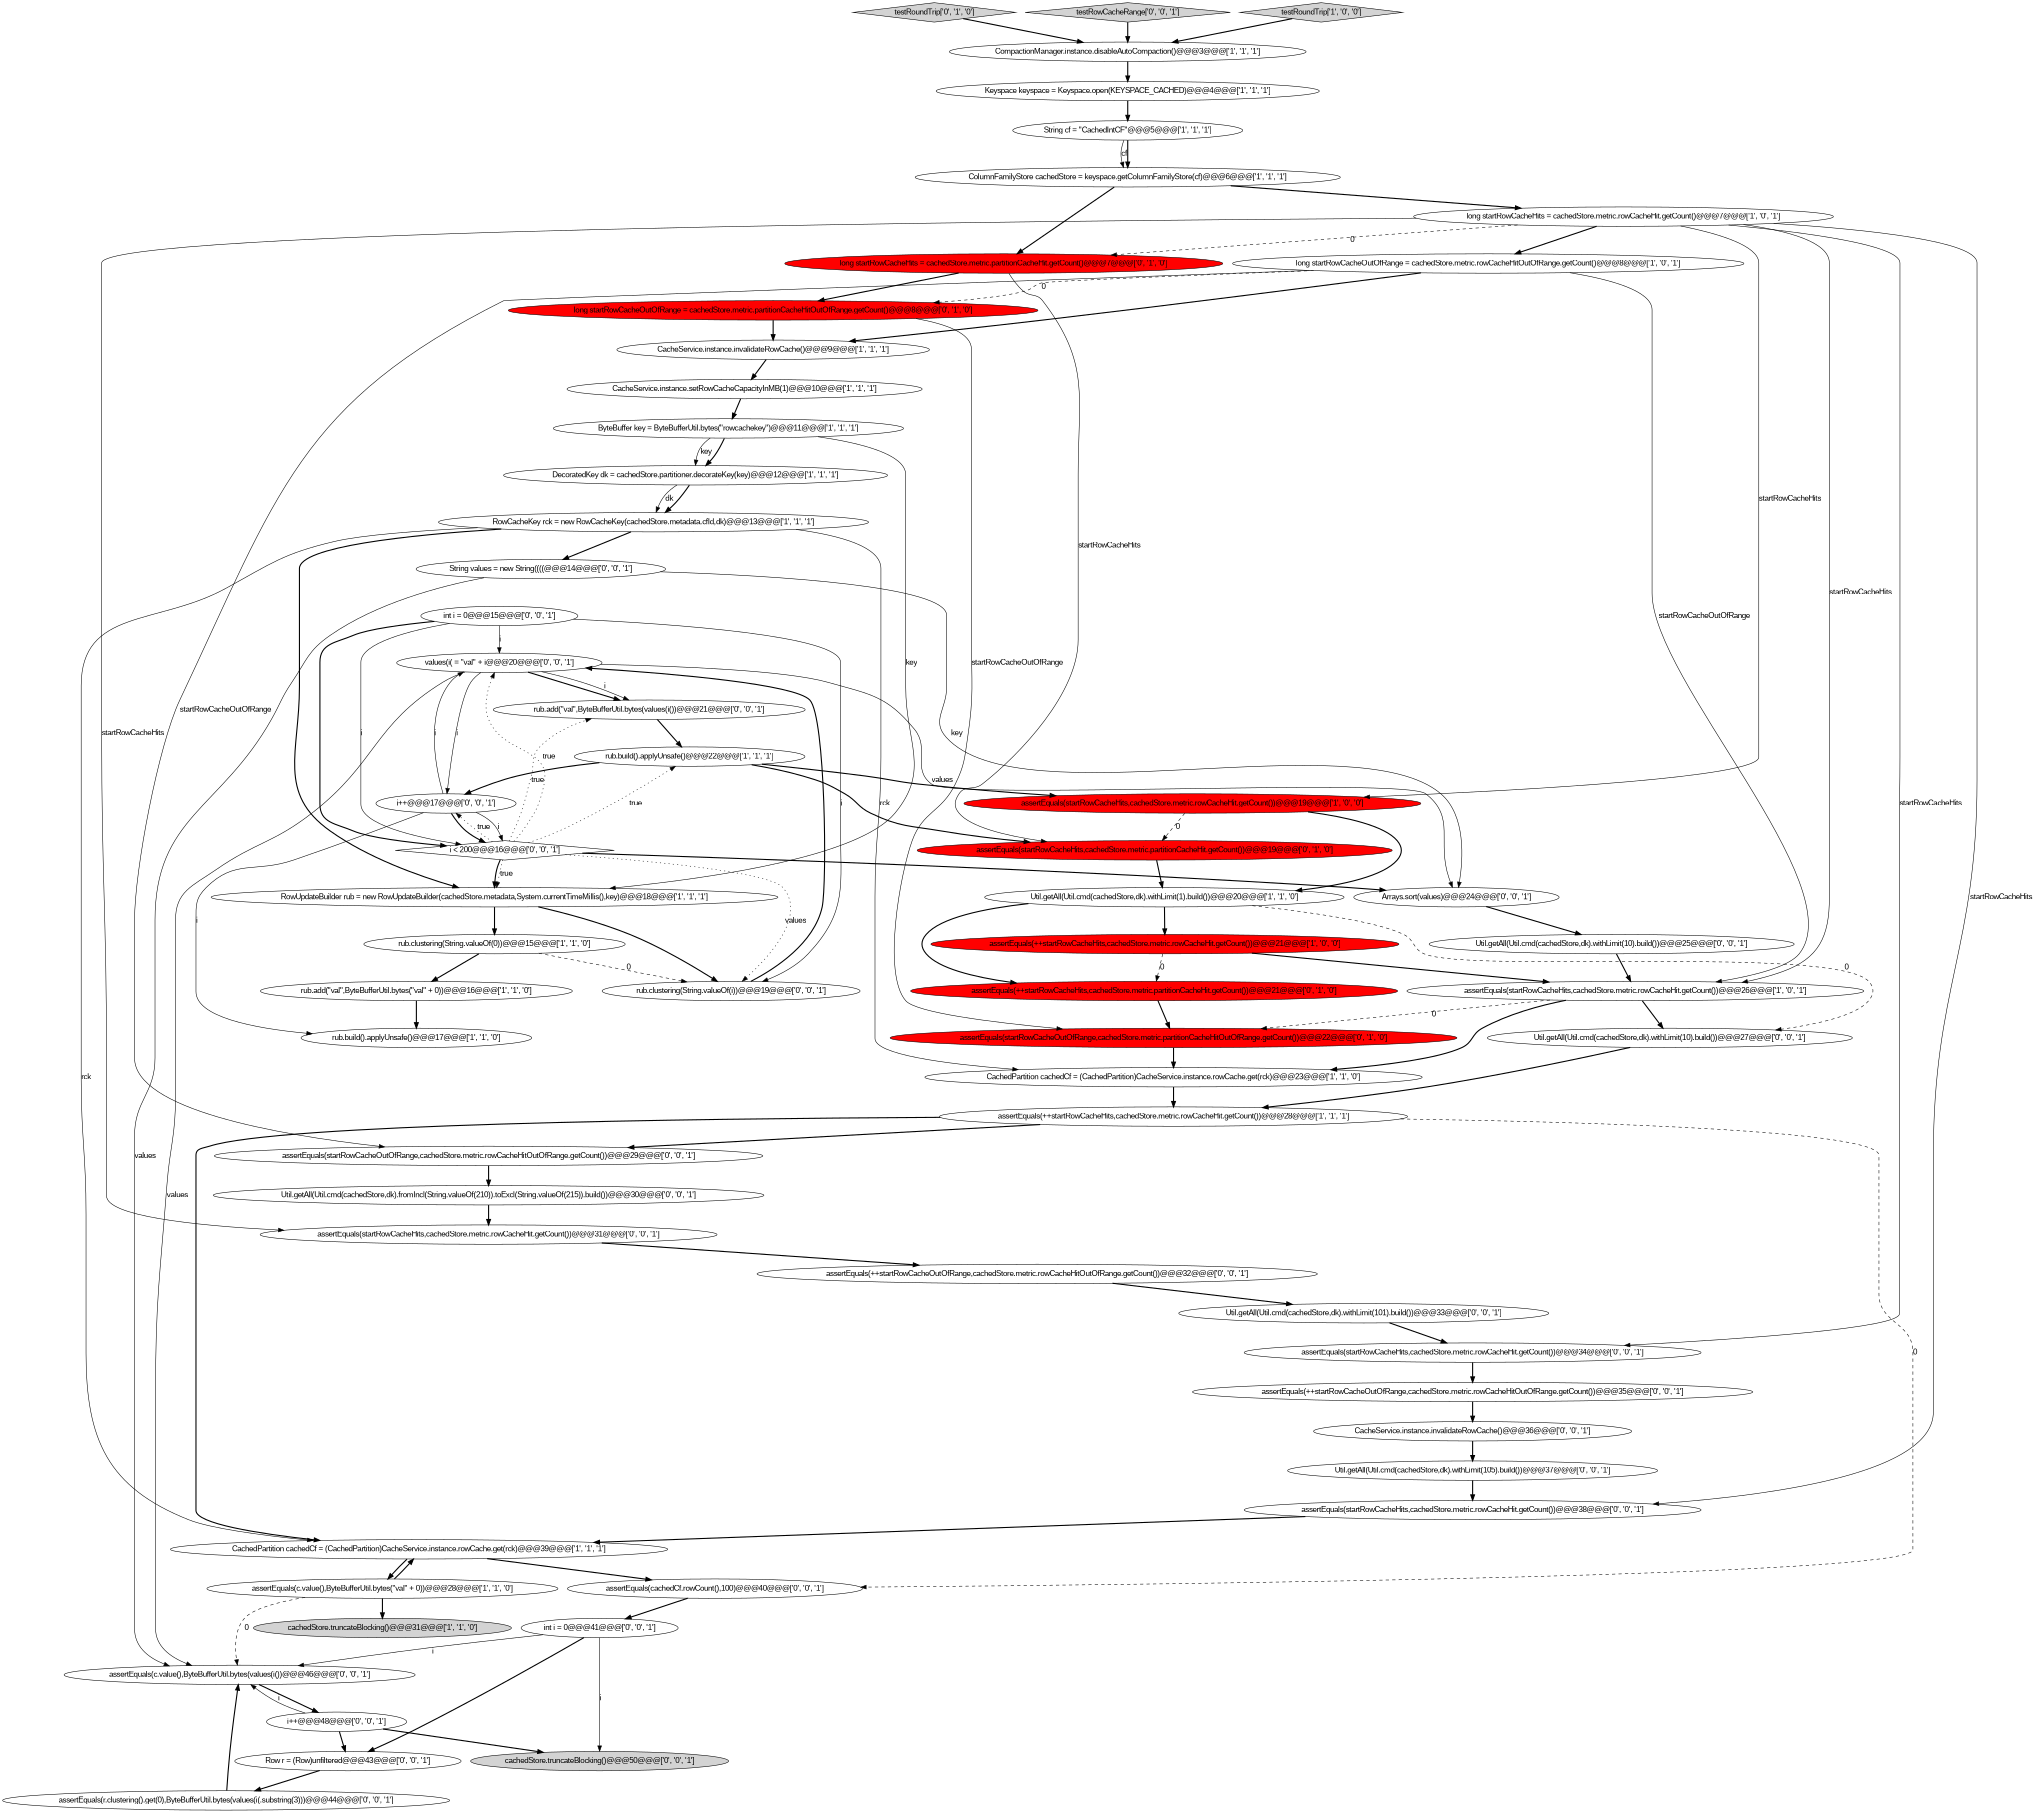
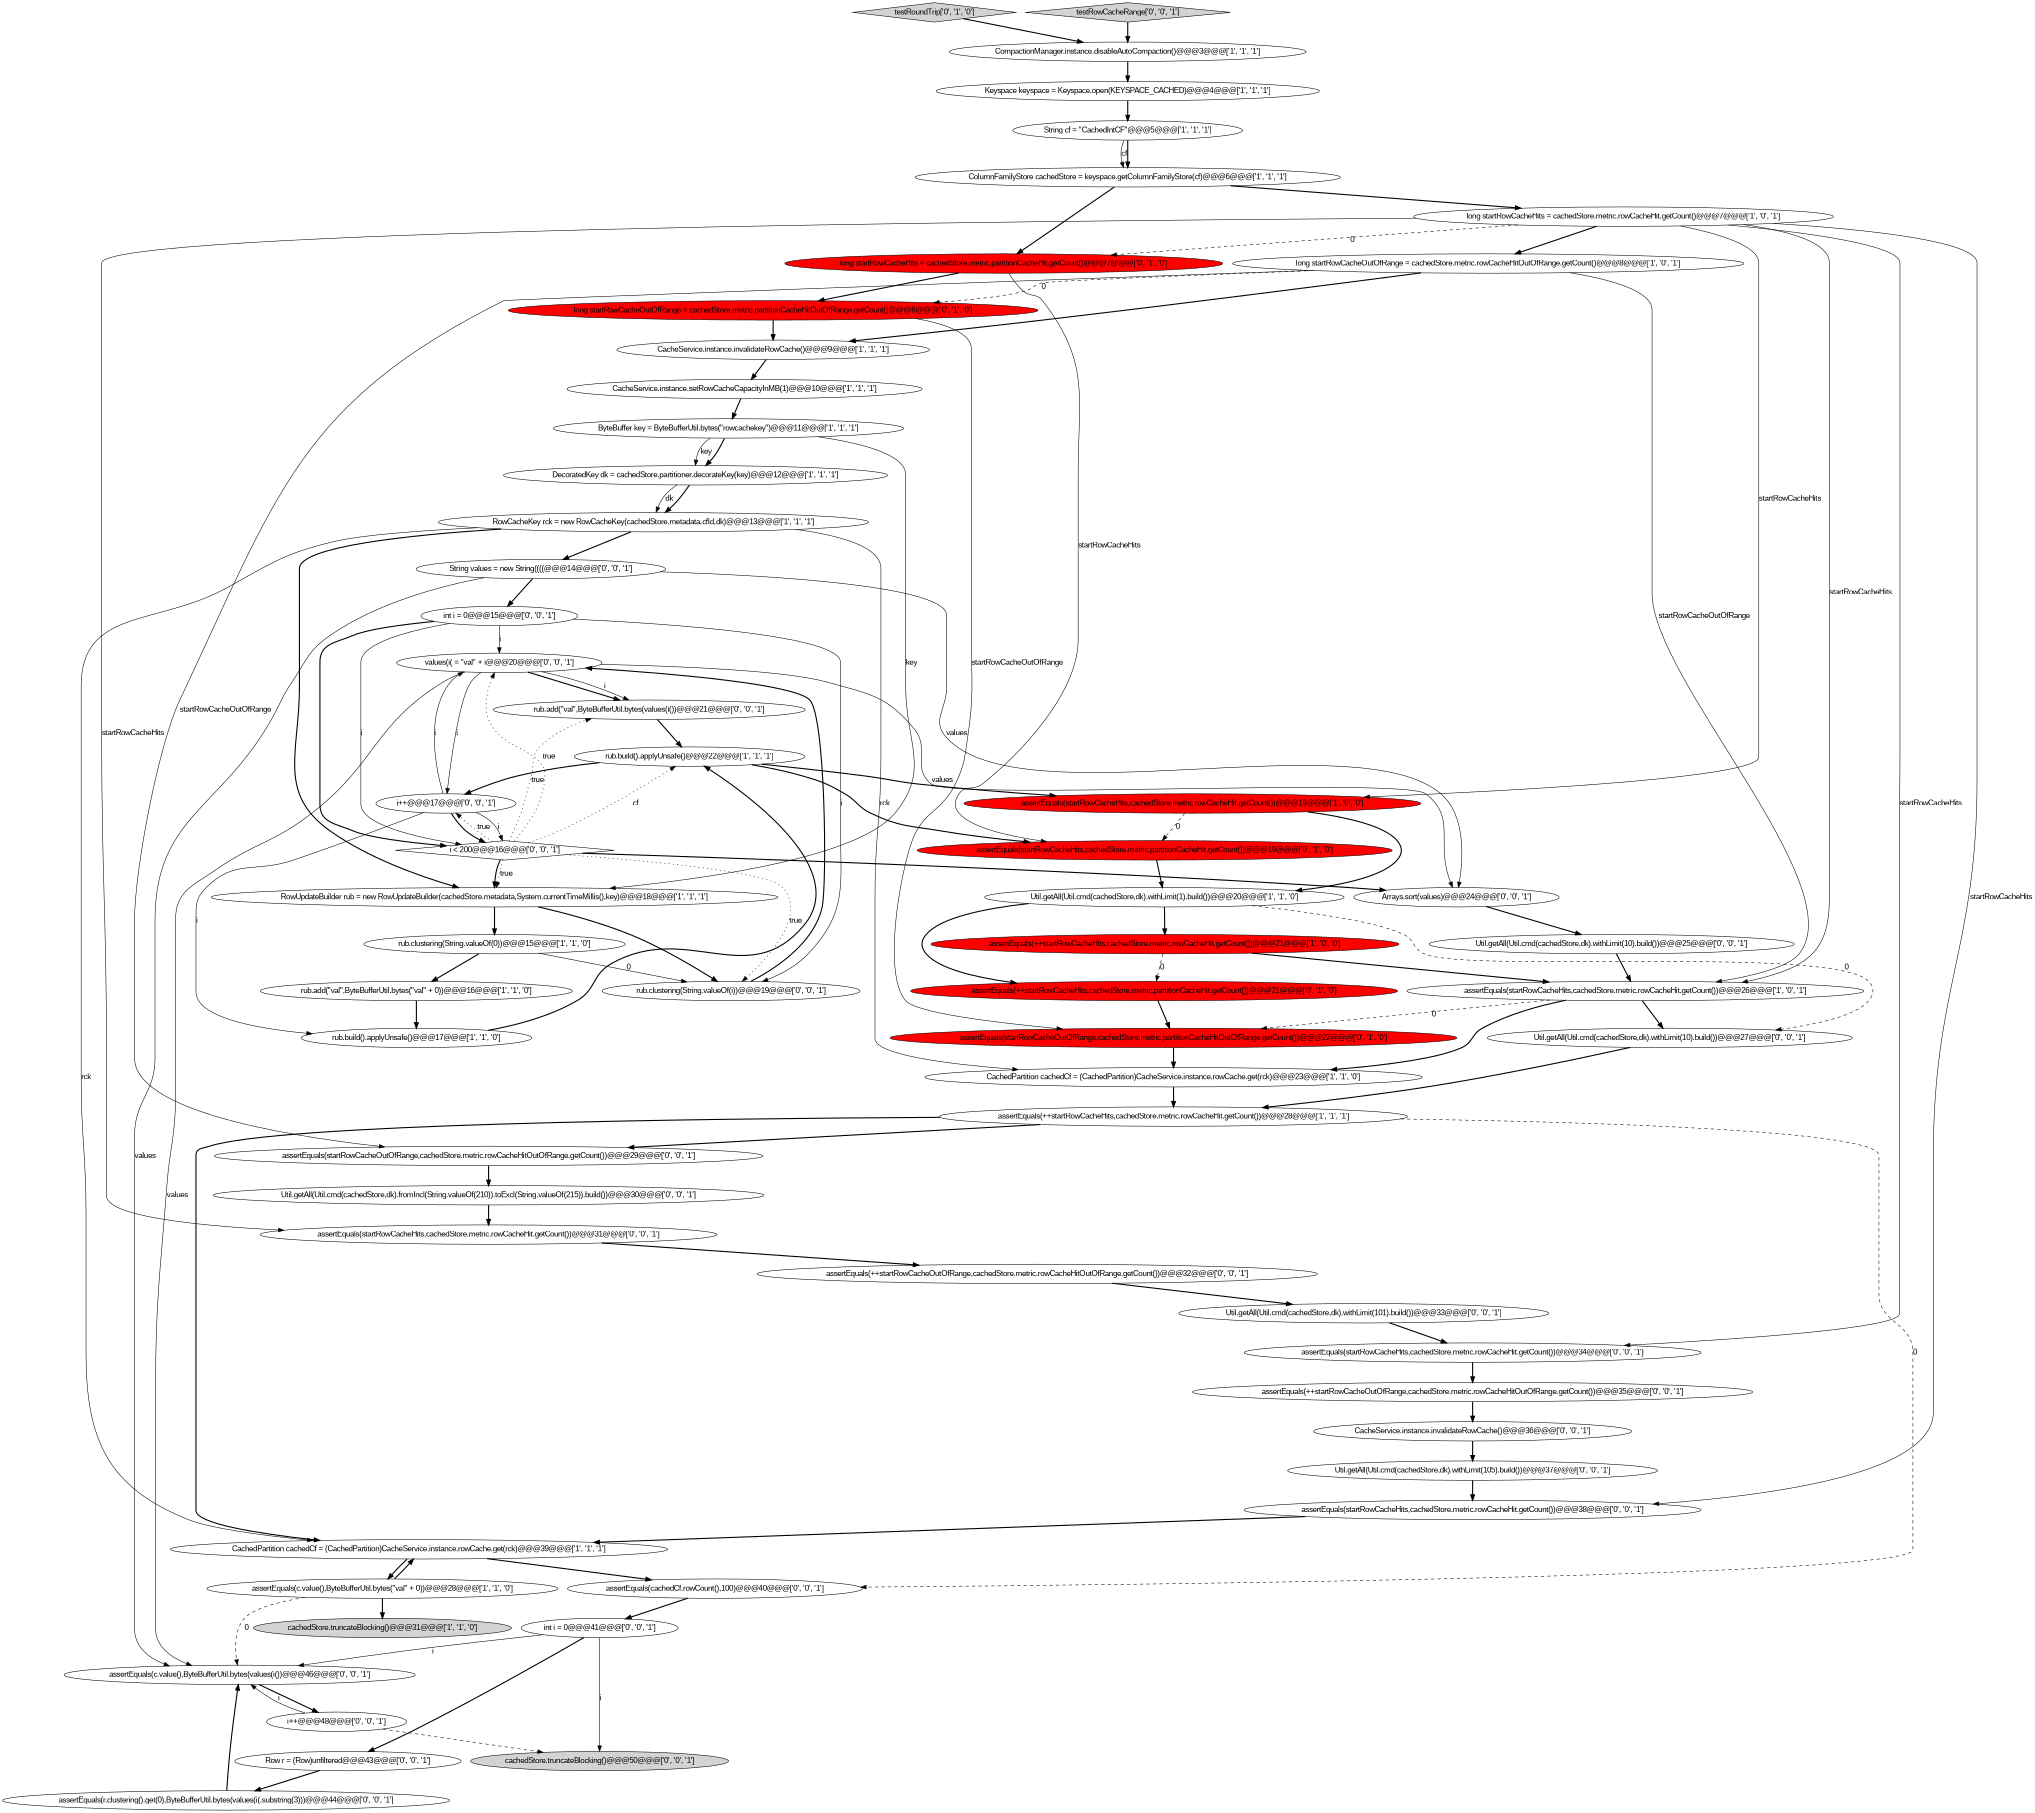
  digraph {
    fontname="Liberation Sans"
    node [fillcolor=white fontname="Liberation Sans" shape=ellipse style=filled]
    edge [fontname="Liberation Sans" style=bold]
    n1 [label="Util.getAll(Util.cmd(cachedStore,dk).withLimit(1).build())@@@20@@@['1', '1', '0']"]
    n2 [fillcolor=red label="assertEquals(++startRowCacheHits,cachedStore.metric.partitionCacheHit.getCount())@@@21@@@['0', '1', '0']"]
    n3 [label="Util.getAll(Util.cmd(cachedStore,dk).withLimit(10).build())@@@27@@@['0', '0', '1']"]
    n4 [fillcolor=red label="assertEquals(++startRowCacheHits,cachedStore.metric.rowCacheHit.getCount())@@@21@@@['1', '0', '0']"]
    n5 [fillcolor=red label="assertEquals(startRowCacheOutOfRange,cachedStore.metric.partitionCacheHitOutOfRange.getCount())@@@22@@@['0', '1', '0']"]
    n6 [label="assertEquals(++startRowCacheHits,cachedStore.metric.rowCacheHit.getCount())@@@28@@@['1', '1', '1']"]
    n7 [label="assertEquals(startRowCacheHits,cachedStore.metric.rowCacheHit.getCount())@@@26@@@['1', '0', '1']"]
    n8 [fillcolor=red label="assertEquals(startRowCacheHits,cachedStore.metric.partitionCacheHit.getCount())@@@19@@@['0', '1', '0']"]
    n9 [label="Arrays.sort(values)@@@24@@@['0', '0', '1']"]
    n10 [label="Util.getAll(Util.cmd(cachedStore,dk).withLimit(10).build())@@@25@@@['0', '0', '1']"]
    n11 [fillcolor=red label="long startRowCacheHits = cachedStore.metric.partitionCacheHit.getCount()@@@7@@@['0', '1', '0']"]
    n12 [fillcolor=red label="long startRowCacheOutOfRange = cachedStore.metric.partitionCacheHitOutOfRange.getCount()@@@8@@@['0', '1', '0']"]
    n13 [label="CacheService.instance.invalidateRowCache()@@@9@@@['1', '1', '1']"]
    n14 [label="ColumnFamilyStore cachedStore = keyspace.getColumnFamilyStore(cf)@@@6@@@['1', '1', '1']"]
    n15 [label="long startRowCacheHits = cachedStore.metric.rowCacheHit.getCount()@@@7@@@['1', '0', '1']"]
    n16 [fillcolor=red label="assertEquals(startRowCacheHits,cachedStore.metric.rowCacheHit.getCount())@@@19@@@['1', '0', '0']"]
    n17 [label="assertEquals(startRowCacheHits,cachedStore.metric.rowCacheHit.getCount())@@@34@@@['0', '0', '1']"]
    n18 [label="assertEquals(startRowCacheHits,cachedStore.metric.rowCacheHit.getCount())@@@31@@@['0', '0', '1']"]
    n19 [label="assertEquals(startRowCacheHits,cachedStore.metric.rowCacheHit.getCount())@@@38@@@['0', '0', '1']"]
    n20 [label="long startRowCacheOutOfRange = cachedStore.metric.rowCacheHitOutOfRange.getCount()@@@8@@@['1', '0', '1']"]
    n21 [fillcolor=lightgray label="testRoundTrip['0', '1', '0']" shape=diamond]
    n22 [label="CompactionManager.instance.disableAutoCompaction()@@@3@@@['1', '1', '1']"]
    n23 [label="Keyspace keyspace = Keyspace.open(KEYSPACE_CACHED)@@@4@@@['1', '1', '1']"]
    n24 [label="assertEquals(startRowCacheOutOfRange,cachedStore.metric.rowCacheHitOutOfRange.getCount())@@@29@@@['0', '0', '1']"]
    n25 [label="Util.getAll(Util.cmd(cachedStore,dk).fromIncl(String.valueOf(210)).toExcl(String.valueOf(215)).build())@@@30@@@['0', '0', '1']"]
    n26 [label="assertEquals(++startRowCacheOutOfRange,cachedStore.metric.rowCacheHitOutOfRange.getCount())@@@35@@@['0', '0', '1']"]
    n27 [label="CacheService.instance.invalidateRowCache()@@@36@@@['0', '0', '1']"]
    n28 [label="rub.add(\"val\",ByteBufferUtil.bytes(values(i())@@@21@@@['0', '0', '1']"]
    n29 [label="rub.build().applyUnsafe()@@@22@@@['1', '1', '1']"]
    n30 [label="i++@@@17@@@['0', '0', '1']"]
    n31 [fillcolor=lightgray label="testRowCacheRange['0', '0', '1']" shape=diamond]
    n32 [label="int i = 0@@@41@@@['0', '0', '1']"]
    n33 [label="assertEquals(c.value(),ByteBufferUtil.bytes(values(i())@@@46@@@['0', '0', '1']"]
    n34 [label="Row r = (Row)unfiltered@@@43@@@['0', '0', '1']"]
    n35 [fillcolor=lightgray label="cachedStore.truncateBlocking()@@@50@@@['0', '0', '1']"]
    n36 [label="i++@@@48@@@['0', '0', '1']"]
    n37 [label="assertEquals(r.clustering().get(0),ByteBufferUtil.bytes(values(i(.substring(3)))@@@44@@@['0', '0', '1']"]
    n38 [label="Util.getAll(Util.cmd(cachedStore,dk).withLimit(105).build())@@@37@@@['0', '0', '1']"]
    n39 [label="assertEquals(++startRowCacheOutOfRange,cachedStore.metric.rowCacheHitOutOfRange.getCount())@@@32@@@['0', '0', '1']"]
    n40 [label="values(i( = \"val\" + i@@@20@@@['0', '0', '1']"]
    n41 [label="i < 200@@@16@@@['0', '0', '1']" shape=diamond]
    n42 [label="rub.build().applyUnsafe()@@@17@@@['1', '1', '0']"]
    n43 [label="Util.getAll(Util.cmd(cachedStore,dk).withLimit(101).build())@@@33@@@['0', '0', '1']"]
-   n44 [fillcolor=lightgray label="testRoundTrip['1', '0', '0']" shape=diamond]
    n45 [label="CachedPartition cachedCf = (CachedPartition)CacheService.instance.rowCache.get(rck)@@@23@@@['1', '1', '0']"]
    n46 [label="CachedPartition cachedCf = (CachedPartition)CacheService.instance.rowCache.get(rck)@@@39@@@['1', '1', '1']"]
    n47 [label="assertEquals(cachedCf.rowCount(),100)@@@40@@@['0', '0', '1']"]
    n48 [label="assertEquals(c.value(),ByteBufferUtil.bytes(\"val\" + 0))@@@28@@@['1', '1', '0']"]
    n49 [label="rub.clustering(String.valueOf(i))@@@19@@@['0', '0', '1']"]
    n50 [label="RowUpdateBuilder rub = new RowUpdateBuilder(cachedStore.metadata,System.currentTimeMillis(),key)@@@18@@@['1', '1', '1']"]
    n51 [label="rub.clustering(String.valueOf(0))@@@15@@@['1', '1', '0']"]
    n52 [label="String cf = \"CachedIntCF\"@@@5@@@['1', '1', '1']"]
    n53 [label="CacheService.instance.setRowCacheCapacityInMB(1)@@@10@@@['1', '1', '1']"]
    n54 [label="ByteBuffer key = ByteBufferUtil.bytes(\"rowcachekey\")@@@11@@@['1', '1', '1']"]
    n55 [label="DecoratedKey dk = cachedStore.partitioner.decorateKey(key)@@@12@@@['1', '1', '1']"]
    n56 [label="int i = 0@@@15@@@['0', '0', '1']"]
    n57 [label="rub.add(\"val\",ByteBufferUtil.bytes(\"val\" + 0))@@@16@@@['1', '1', '0']"]
    n58 [fillcolor=lightgray label="cachedStore.truncateBlocking()@@@31@@@['1', '1', '0']"]
    n59 [label="RowCacheKey rck = new RowCacheKey(cachedStore.metadata.cfId,dk)@@@13@@@['1', '1', '1']"]
    n60 [label="String values = new String((((@@@14@@@['0', '0', '1']"]
    n1 -> n2
    n1 -> n3 [label=0 style=dashed]
    n1 -> n4
    n2 -> n5
    n3 -> n6
    n4 -> n2 [label=0 style=dashed]
    n4 -> n7
    n5 -> n45
    n6 -> n24
    n6 -> n46
    n6 -> n47 [label=0 style=dashed]
    n7 -> n3
    n7 -> n5 [label=0 style=dashed]
    n7 -> n45
    n8 -> n1
    n9 -> n10
    n10 -> n7
    n11 -> n8 [label=startRowCacheHits style=solid]
    n11 -> n12
    n12 -> n5 [label=startRowCacheOutOfRange style=solid]
    n12 -> n13
    n13 -> n53
    n14 -> n11
    n14 -> n15
    n15 -> n7 [label=startRowCacheHits style=solid]
    n15 -> n11 [label=0 style=dashed]
    n15 -> n16 [label=startRowCacheHits style=solid]
    n15 -> n17 [label=startRowCacheHits style=solid]
    n15 -> n18 [label=startRowCacheHits style=solid]
    n15 -> n19 [label=startRowCacheHits style=solid]
    n15 -> n20
    n16 -> n1
    n16 -> n8 [label=0 style=dashed]
    n17 -> n26
    n18 -> n39
    n19 -> n46
    n20 -> n7 [label=startRowCacheOutOfRange style=solid]
    n20 -> n12 [label=0 style=dashed]
    n20 -> n13
    n20 -> n24 [label=startRowCacheOutOfRange style=solid]
    n21 -> n22
    n22 -> n23
    n23 -> n52
    n24 -> n25
    n25 -> n18
    n26 -> n27
    n27 -> n38
    n28 -> n29
    n29 -> n8
    n29 -> n16
    n29 -> n30
    n30 -> n40 [label=i style=solid]
    n30 -> n41 [label=i style=solid]
    n30 -> n41
    n30 -> n42 [label=i style=solid]
    n31 -> n22
    n32 -> n33 [label=i style=solid]
    n32 -> n34
    n32 -> n35 [label=i style=solid]
    n33 -> n36
    n34 -> n37
    n36 -> n33 [label=i style=solid]
-   n36 -> n34
-   n36 -> n35
+   n36 -> n35 [style=dashed]
    n37 -> n33
    n38 -> n19
    n39 -> n43
    n40 -> n9 [label=values style=solid]
    n40 -> n28
    n40 -> n28 [label=i style=solid]
    n40 -> n30 [label=i style=solid]
    n40 -> n33 [label=values style=solid]
    n41 -> n9
    n41 -> n28 [label=true style=dotted]
-   n41 -> n29 [label=true style=dotted]
+   n41 -> n29 [label=cf style=dotted]
    n41 -> n30 [label=true style=dotted]
    n41 -> n40 [label=true style=dotted]
-   n41 -> n49 [label=values style=dotted]
+   n41 -> n49 [label=true style=dotted]
    n41 -> n50 [label=true style=dotted]
    n41 -> n50
+   n42 -> n29
    n43 -> n17
-   n44 -> n22
    n45 -> n6
    n46 -> n47
    n46 -> n48
    n47 -> n32
    n48 -> n33 [label=0 style=dashed]
    n48 -> n46
    n48 -> n58
    n49 -> n40
    n50 -> n49
    n50 -> n51
-   n51 -> n49 [label=0 style=dashed]
+   n51 -> n49 [label=0 style=solid]
    n51 -> n57
    n52 -> n14 [label=cf style=solid]
    n52 -> n14
    n53 -> n54
    n54 -> n50 [label=key style=solid]
    n54 -> n55
    n54 -> n55 [label=key style=solid]
    n55 -> n59
    n55 -> n59 [label=dk style=solid]
    n56 -> n40 [label=i style=solid]
    n56 -> n41
    n56 -> n41 [label=i style=solid]
    n56 -> n49 [label=i style=solid]
    n57 -> n42
    n59 -> n45 [label=rck style=solid]
    n59 -> n46 [label=rck style=solid]
    n59 -> n50
    n59 -> n60
-   n60 -> n9 [label=key style=solid]
+   n60 -> n9 [label=values style=solid]
    n60 -> n33 [label=values style=solid]
+   n60 -> n56
  }
